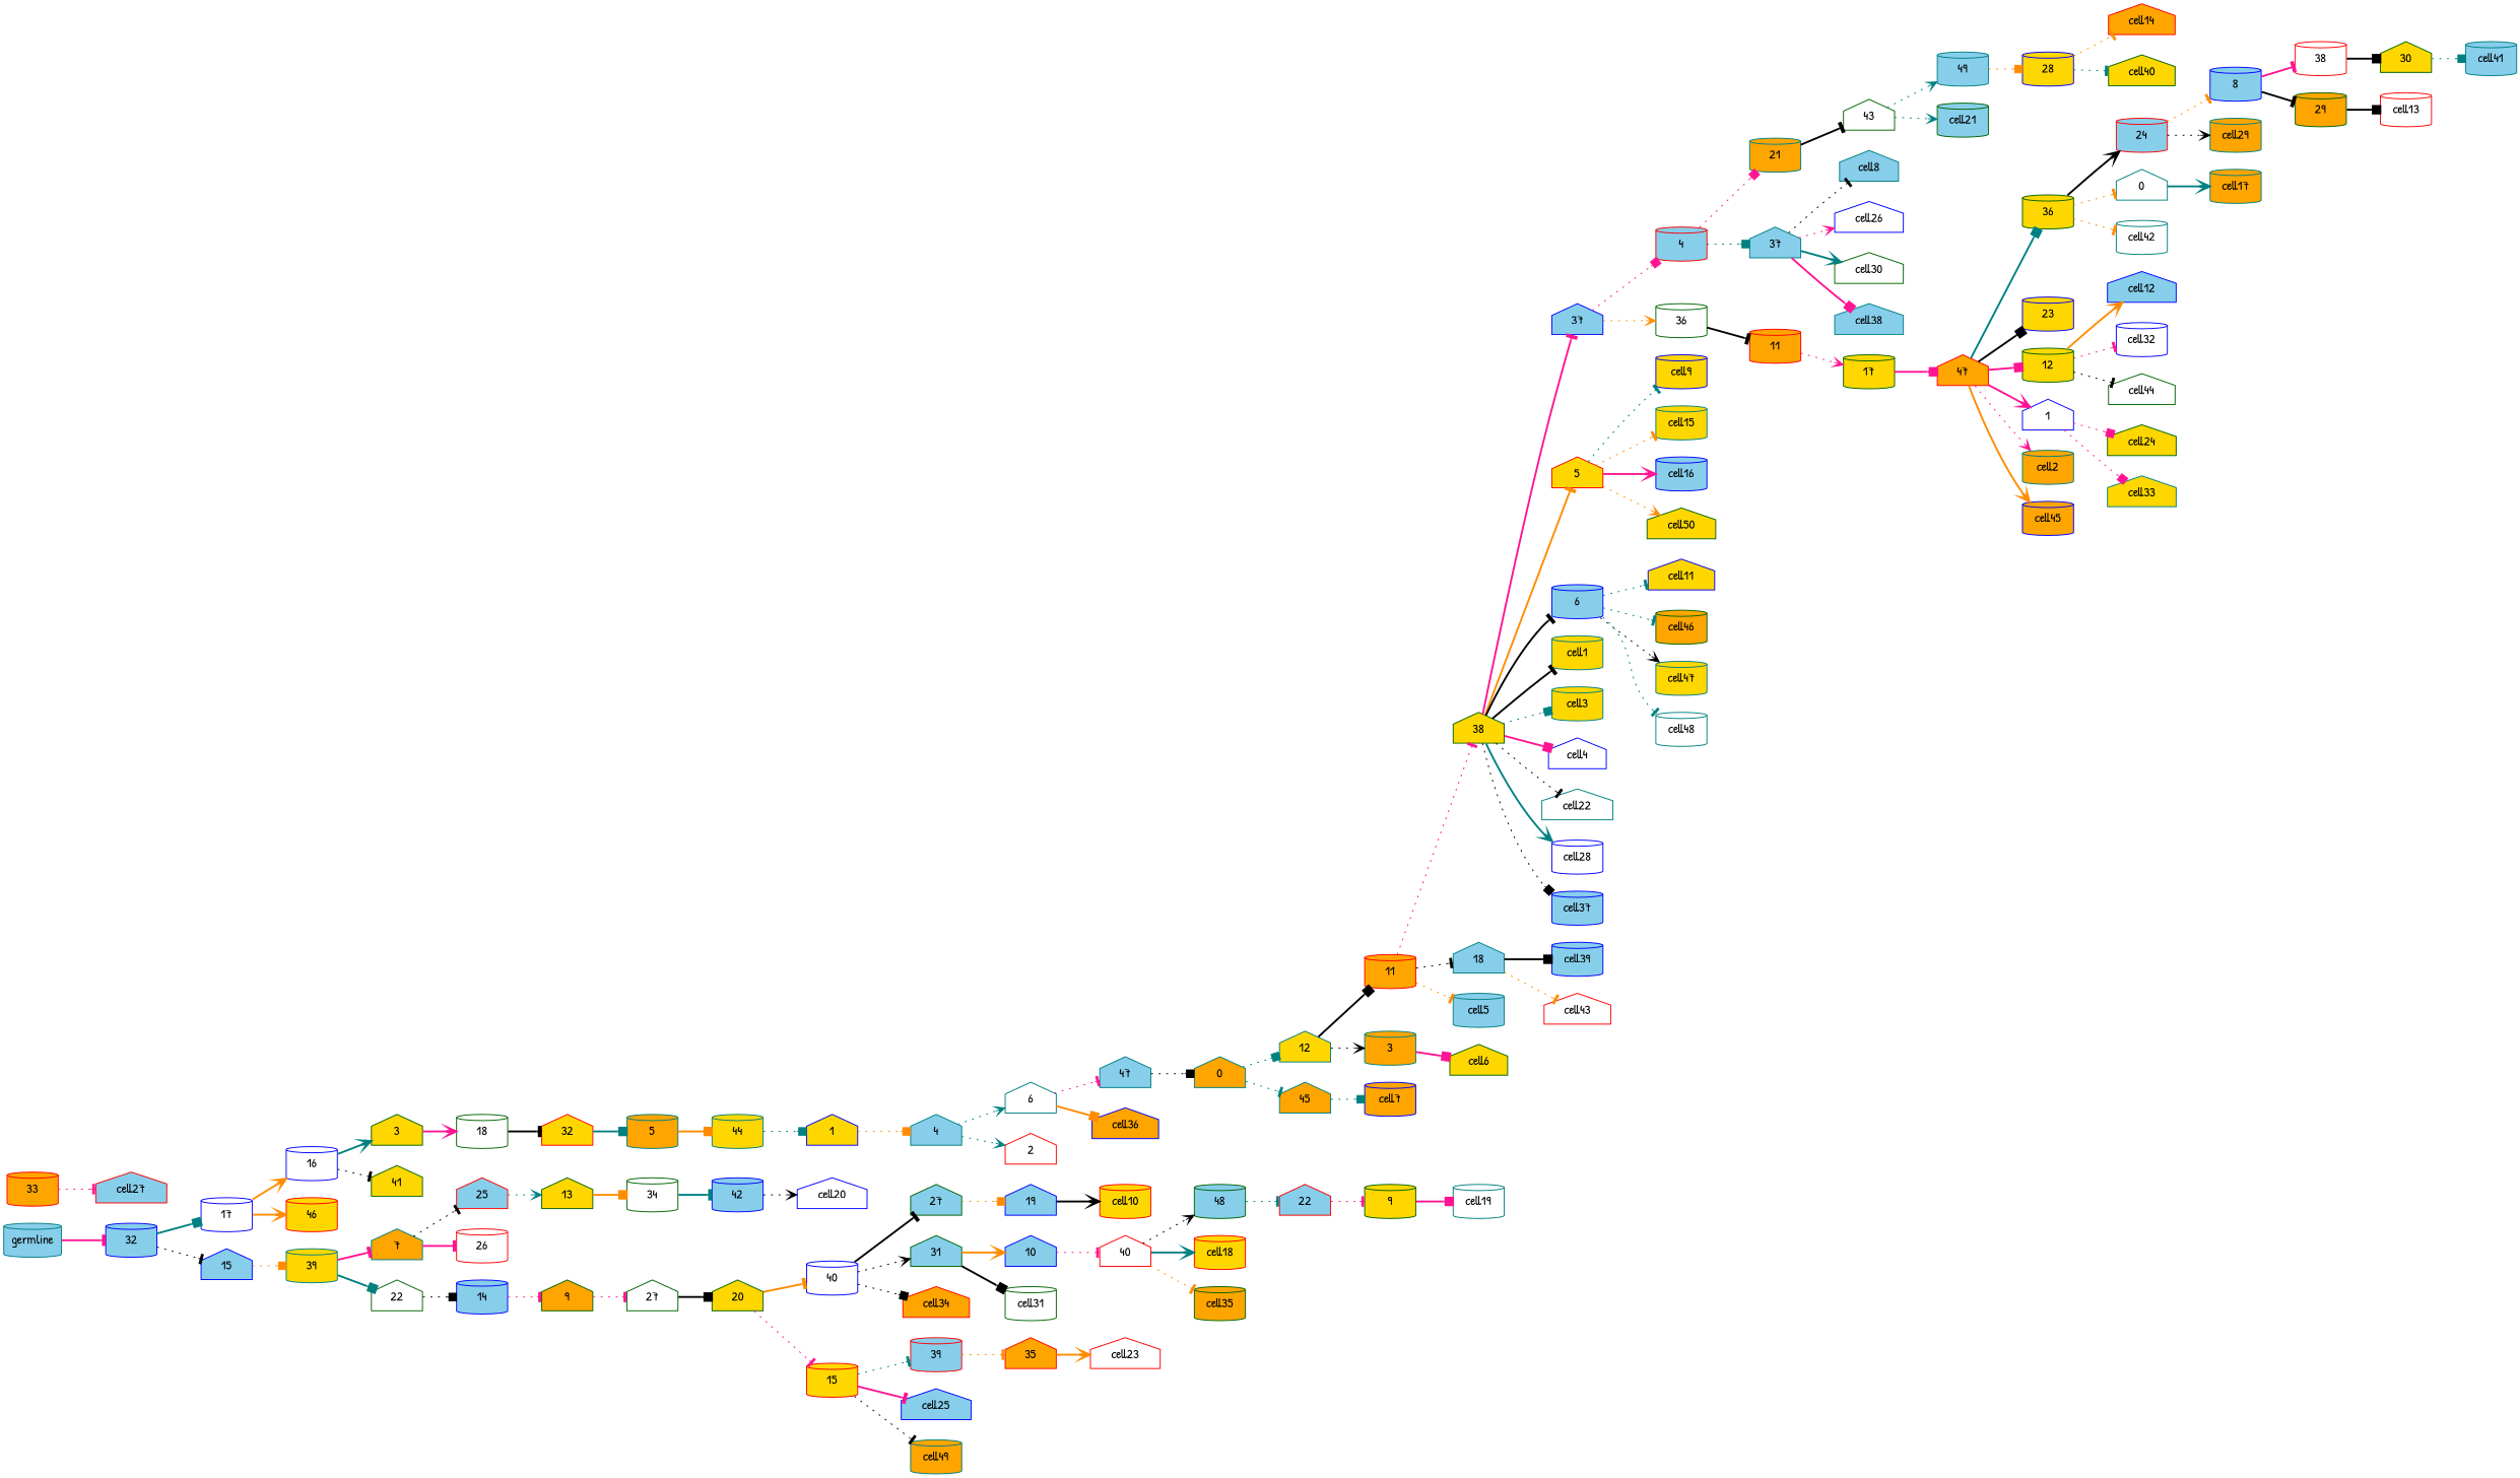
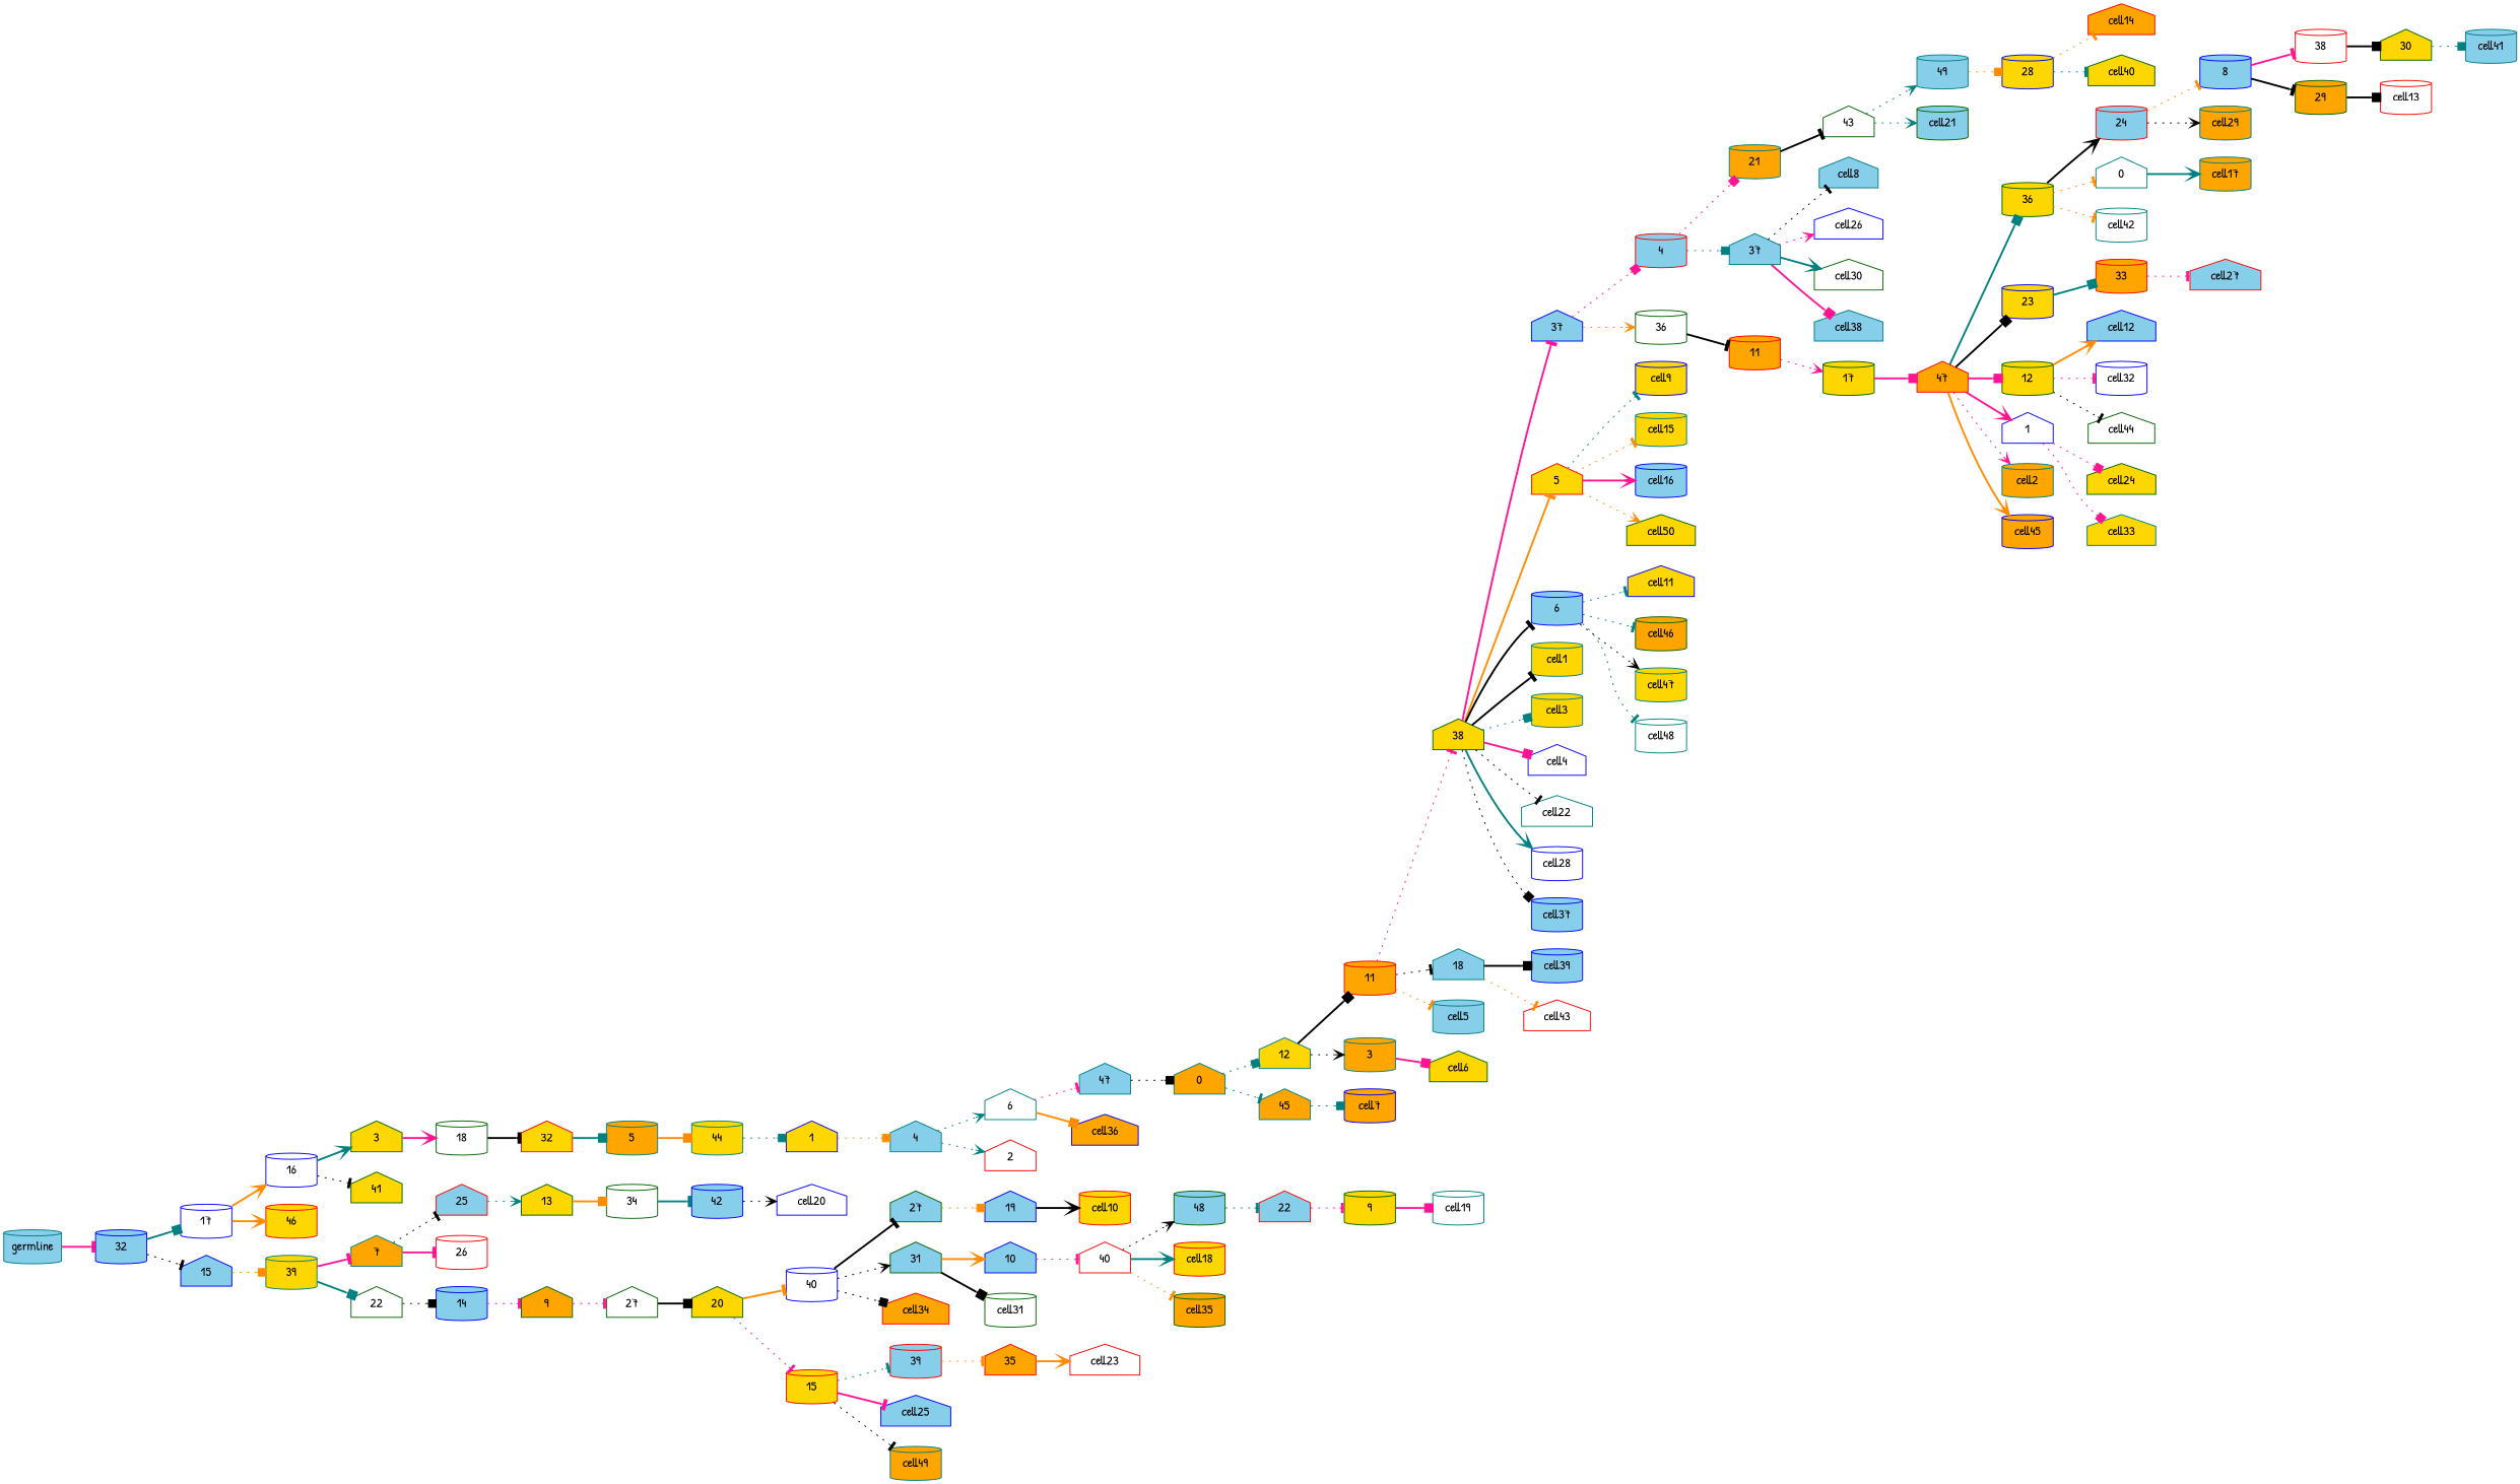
  digraph {
    fontname="Patrick Hand"
    rankdir=LR
    node [color=teal fillcolor=skyblue fontname="Patrick Hand" shape=cylinder style=filled]
    edge [arrowhead=tee color=black fontname="Patrick Hand" style=dotted]
    n1 [label=49]
    n2 [color=blue fillcolor=gold label=28]
    cell14 [color=red fillcolor=orange shape=house]
    cell40 [color=darkgreen fillcolor=gold shape=house]
    n5 [color=darkgreen fillcolor=white label=43 shape=house]
    cell21 [color=darkgreen]
    n7 [fillcolor=orange label=21]
    n8 [color=red label=4]
    n9 [label=37 shape=house]
    cell8 [shape=house]
    cell26 [color=blue fillcolor=white shape=house]
    cell30 [color=darkgreen fillcolor=white shape=house]
    cell38 [shape=house]
    n14 [color=red fillcolor=white label=38]
    n15 [color=darkgreen fillcolor=gold label=30 shape=house]
    cell41
    n17 [color=blue label=8]
    n18 [color=darkgreen fillcolor=orange label=29]
    cell13 [color=red fillcolor=white]
    n20 [color=red label=24]
    cell29 [fillcolor=orange]
    n22 [color=darkgreen fillcolor=gold label=36]
    n23 [fillcolor=white label=0 shape=house]
    cell42 [fillcolor=white]
    cell17 [fillcolor=orange]
    n26 [color=blue fillcolor=gold label=23]
    n27 [color=red fillcolor=orange label=33]
    cell27 [color=red shape=house]
    n29 [color=red fillcolor=orange label=47 shape=house]
    n30 [color=darkgreen fillcolor=gold label=12]
    n31 [color=blue fillcolor=white label=1 shape=house]
    cell2 [fillcolor=orange]
    cell45 [color=blue fillcolor=orange]
    cell12 [color=blue shape=house]
    cell32 [color=blue fillcolor=white]
    cell44 [color=darkgreen fillcolor=white shape=house]
    cell24 [color=darkgreen fillcolor=gold shape=house]
    cell33 [fillcolor=gold shape=house]
    n39 [color=darkgreen fillcolor=gold label=17]
    n40 [color=red fillcolor=orange label=11]
    n41 [color=darkgreen fillcolor=white label=36]
    n42 [color=blue label=37 shape=house]
    n43 [color=darkgreen fillcolor=gold label=38 shape=house]
    n44 [color=red fillcolor=gold label=5 shape=house]
    n45 [color=blue label=6]
    cell1 [fillcolor=gold]
    cell3 [fillcolor=gold]
    cell4 [color=blue fillcolor=white shape=house]
    cell22 [fillcolor=white shape=house]
    cell28 [color=blue fillcolor=white]
    cell37 [color=blue]
    cell9 [color=blue fillcolor=gold]
    cell15 [fillcolor=gold]
    cell16 [color=blue]
    cell50 [color=darkgreen fillcolor=gold shape=house]
    cell11 [color=blue fillcolor=gold shape=house]
    cell46 [color=darkgreen fillcolor=orange]
    cell47 [fillcolor=gold]
    cell48 [fillcolor=white]
    n60 [color=red fillcolor=orange label=11]
    n61 [label=18 shape=house]
    cell5
    cell39 [color=blue]
    cell43 [color=red fillcolor=white shape=house]
    n65 [fillcolor=gold label=12 shape=house]
    n66 [fillcolor=orange label=3]
    cell6 [color=darkgreen fillcolor=gold shape=house]
    n68 [fillcolor=orange label=0 shape=house]
    n69 [fillcolor=orange label=45 shape=house]
    cell7 [color=blue fillcolor=orange]
    n71 [label=47 shape=house]
    n72 [fillcolor=white label=6 shape=house]
    cell36 [color=blue fillcolor=orange shape=house]
    n74 [label=4 shape=house]
    n75 [color=red fillcolor=white label=2 shape=house]
    n76 [color=blue fillcolor=gold label=1 shape=house]
    n77 [fillcolor=gold label=44]
    n78 [fillcolor=orange label=5]
    n79 [color=red fillcolor=gold label=32 shape=house]
    n80 [color=darkgreen fillcolor=white label=18]
    n81 [color=darkgreen fillcolor=gold label=3 shape=house]
    n82 [color=blue fillcolor=white label=16]
    n83 [color=darkgreen fillcolor=gold label=41 shape=house]
    n84 [color=blue fillcolor=white label=17]
    n85 [color=red fillcolor=gold label=46]
    n86 [color=darkgreen fillcolor=white label=34]
    n87 [color=blue label=42]
    cell20 [color=blue fillcolor=white shape=house]
    n89 [color=darkgreen fillcolor=gold label=13 shape=house]
    n90 [color=red label=25 shape=house]
    n91 [fillcolor=orange label=7 shape=house]
    n92 [color=red fillcolor=white label=26]
    n93 [color=darkgreen label=27 shape=house]
    n94 [color=blue label=19 shape=house]
    cell10 [color=red fillcolor=gold]
    n96 [color=red label=22 shape=house]
    n97 [color=darkgreen fillcolor=gold label=9]
    cell19 [fillcolor=white]
    n99 [color=darkgreen label=48]
    n100 [color=red fillcolor=white label=40 shape=house]
    cell18 [color=red fillcolor=gold]
    cell35 [color=darkgreen fillcolor=orange]
    n103 [color=blue label=10 shape=house]
    n104 [color=darkgreen label=31 shape=house]
    cell31 [color=darkgreen fillcolor=white]
    n106 [color=blue fillcolor=white label=40]
    cell34 [color=red fillcolor=orange shape=house]
    n108 [color=red label=39]
    n109 [color=red fillcolor=orange label=35 shape=house]
    cell23 [color=red fillcolor=white shape=house]
    n111 [color=red fillcolor=gold label=15]
    cell25 [color=blue shape=house]
    cell49 [fillcolor=orange]
    n114 [color=darkgreen fillcolor=gold label=20 shape=house]
    n115 [color=darkgreen fillcolor=white label=27 shape=house]
    n116 [color=darkgreen fillcolor=orange label=9 shape=house]
    n117 [color=blue label=14]
    n118 [color=darkgreen fillcolor=white label=22 shape=house]
    n119 [fillcolor=gold label=39]
    n120 [color=blue label=15 shape=house]
    n121 [color=blue label=32]
    n122 [label=germline]
    n1 -> n2 [arrowhead=box color=darkorange]
    n2 -> cell14 [color=darkorange]
    n2 -> cell40 [color=teal]
    n5 -> n1 [arrowhead=vee color=teal]
    n5 -> cell21 [arrowhead=vee color=teal]
    n7 -> n5 [style=bold]
    n8 -> n7 [arrowhead=box color=deeppink]
    n8 -> n9 [arrowhead=box color=teal]
    n9 -> cell8
    n9 -> cell26 [arrowhead=vee color=deeppink]
    n9 -> cell30 [arrowhead=vee color=teal style=bold]
    n9 -> cell38 [arrowhead=box color=deeppink style=bold]
    n14 -> n15 [arrowhead=box style=bold]
    n15 -> cell41 [arrowhead=box color=teal]
    n17 -> n14 [color=deeppink style=bold]
    n17 -> n18 [style=bold]
    n18 -> cell13 [arrowhead=box style=bold]
    n20 -> n17 [color=darkorange]
    n20 -> cell29 [arrowhead=vee]
    n22 -> n20 [arrowhead=vee style=bold]
    n22 -> n23 [color=darkorange]
    n22 -> cell42 [color=darkorange]
    n23 -> cell17 [arrowhead=vee color=teal style=bold]
+   n26 -> n27 [arrowhead=box color=teal style=bold]
    n27 -> cell27 [color=deeppink]
    n29 -> n22 [arrowhead=box color=teal style=bold]
    n29 -> n26 [arrowhead=box style=bold]
    n29 -> n30 [arrowhead=box color=deeppink style=bold]
    n29 -> n31 [arrowhead=vee color=deeppink style=bold]
    n29 -> cell2 [arrowhead=vee color=deeppink]
    n29 -> cell45 [arrowhead=vee color=darkorange style=bold]
    n30 -> cell12 [arrowhead=vee color=darkorange style=bold]
    n30 -> cell32 [color=deeppink]
    n30 -> cell44
    n31 -> cell24 [arrowhead=box color=deeppink]
    n31 -> cell33 [arrowhead=box color=deeppink]
    n39 -> n29 [arrowhead=box color=deeppink style=bold]
    n40 -> n39 [arrowhead=vee color=deeppink]
    n41 -> n40 [style=bold]
    n42 -> n8 [arrowhead=box color=deeppink]
    n42 -> n41 [arrowhead=vee color=darkorange]
    n43 -> n42 [color=deeppink style=bold]
    n43 -> n44 [color=darkorange style=bold]
    n43 -> n45 [style=bold]
    n43 -> cell1 [style=bold]
    n43 -> cell3 [arrowhead=box color=teal]
    n43 -> cell4 [arrowhead=box color=deeppink style=bold]
    n43 -> cell22
    n43 -> cell28 [arrowhead=vee color=teal style=bold]
    n43 -> cell37 [arrowhead=box]
    n44 -> cell9 [color=teal]
    n44 -> cell15 [color=darkorange]
    n44 -> cell16 [arrowhead=vee color=deeppink style=bold]
    n44 -> cell50 [arrowhead=vee color=darkorange]
    n45 -> cell11 [color=teal]
    n45 -> cell46 [color=teal]
    n45 -> cell47 [arrowhead=vee]
    n45 -> cell48 [color=teal]
    n60 -> n43 [color=deeppink]
    n60 -> n61
    n60 -> cell5 [color=darkorange]
    n61 -> cell39 [arrowhead=box style=bold]
    n61 -> cell43 [color=darkorange]
    n65 -> n60 [arrowhead=box style=bold]
    n65 -> n66 [arrowhead=vee]
    n66 -> cell6 [arrowhead=box color=deeppink style=bold]
    n68 -> n65 [arrowhead=box color=teal]
    n68 -> n69 [color=teal]
    n69 -> cell7 [arrowhead=box color=teal]
    n71 -> n68 [arrowhead=box]
    n72 -> n71 [color=deeppink]
    n72 -> cell36 [arrowhead=box color=darkorange style=bold]
    n74 -> n72 [arrowhead=vee color=teal]
    n74 -> n75 [arrowhead=vee color=teal]
    n76 -> n74 [arrowhead=box color=darkorange]
    n77 -> n76 [arrowhead=box color=teal]
    n78 -> n77 [arrowhead=box color=darkorange style=bold]
    n79 -> n78 [arrowhead=box color=teal style=bold]
    n80 -> n79 [style=bold]
    n81 -> n80 [arrowhead=vee color=deeppink style=bold]
    n82 -> n81 [arrowhead=vee color=teal style=bold]
    n82 -> n83
    n84 -> n82 [arrowhead=vee color=darkorange style=bold]
    n84 -> n85 [arrowhead=vee color=darkorange style=bold]
    n86 -> n87 [color=teal style=bold]
    n87 -> cell20 [arrowhead=vee]
    n89 -> n86 [arrowhead=box color=darkorange style=bold]
    n90 -> n89 [arrowhead=vee color=teal]
    n91 -> n90
    n91 -> n92 [color=deeppink style=bold]
    n93 -> n94 [arrowhead=box color=darkorange]
    n94 -> cell10 [arrowhead=vee style=bold]
    n96 -> n97 [color=deeppink]
    n97 -> cell19 [arrowhead=box color=deeppink style=bold]
    n99 -> n96 [color=teal]
    n100 -> n99 [arrowhead=vee]
    n100 -> cell18 [arrowhead=vee color=teal style=bold]
    n100 -> cell35 [color=darkorange]
    n103 -> n100 [color=deeppink]
    n104 -> n103 [arrowhead=vee color=darkorange style=bold]
    n104 -> cell31 [arrowhead=box style=bold]
    n106 -> n93 [style=bold]
    n106 -> n104 [arrowhead=vee]
    n106 -> cell34 [arrowhead=box]
    n108 -> n109 [color=darkorange]
    n109 -> cell23 [arrowhead=vee color=darkorange style=bold]
    n111 -> n108 [color=teal]
    n111 -> cell25 [color=deeppink style=bold]
    n111 -> cell49
    n114 -> n106 [color=darkorange style=bold]
    n114 -> n111 [color=deeppink]
    n115 -> n114 [arrowhead=box style=bold]
    n116 -> n115 [color=deeppink]
    n117 -> n116 [color=deeppink]
    n118 -> n117 [arrowhead=box]
    n119 -> n91 [color=deeppink style=bold]
    n119 -> n118 [arrowhead=box color=teal style=bold]
    n120 -> n119 [arrowhead=box color=darkorange]
    n121 -> n84 [arrowhead=box color=teal style=bold]
    n121 -> n120
    n122 -> n121 [color=deeppink style=bold]
  }
